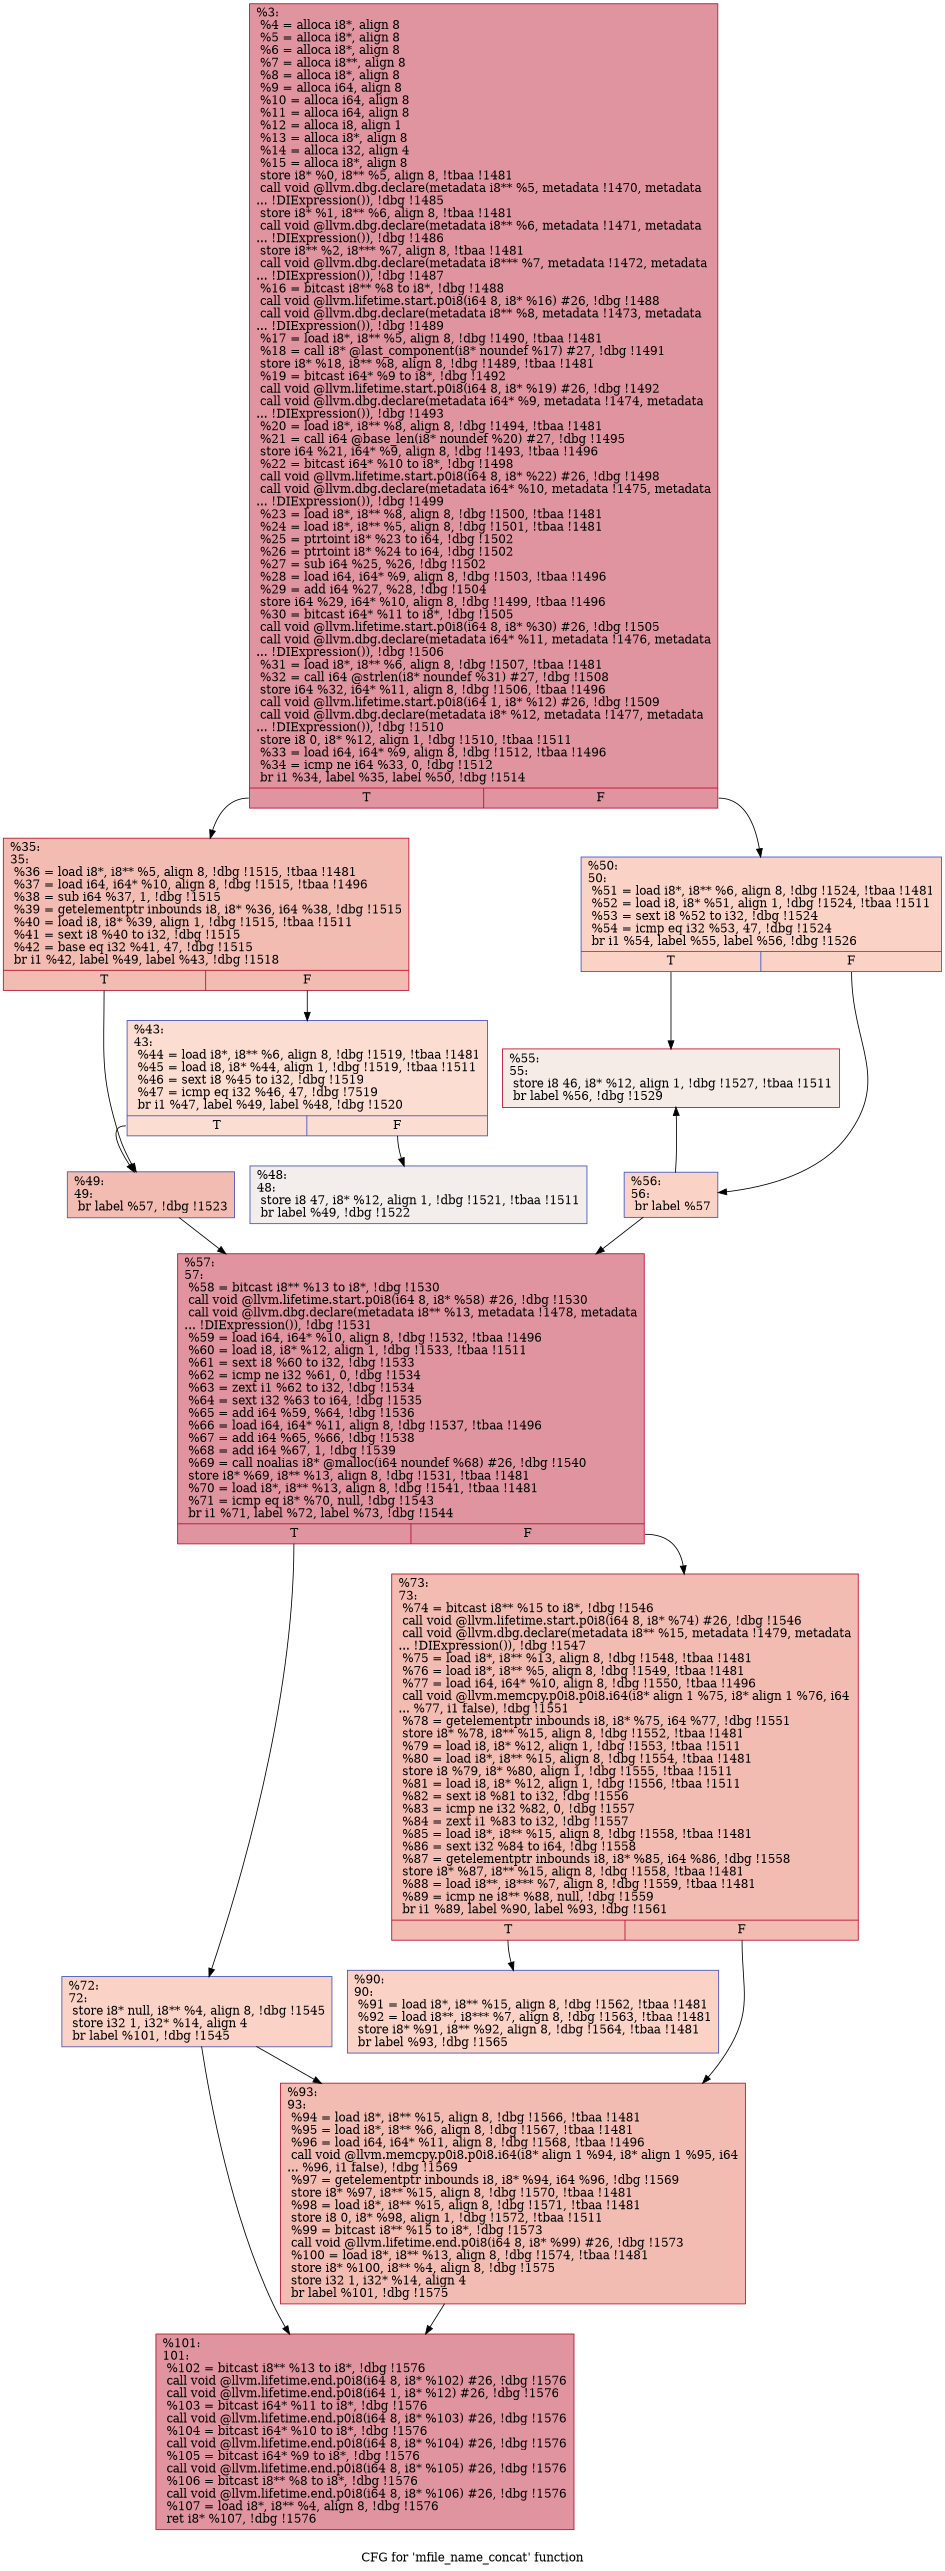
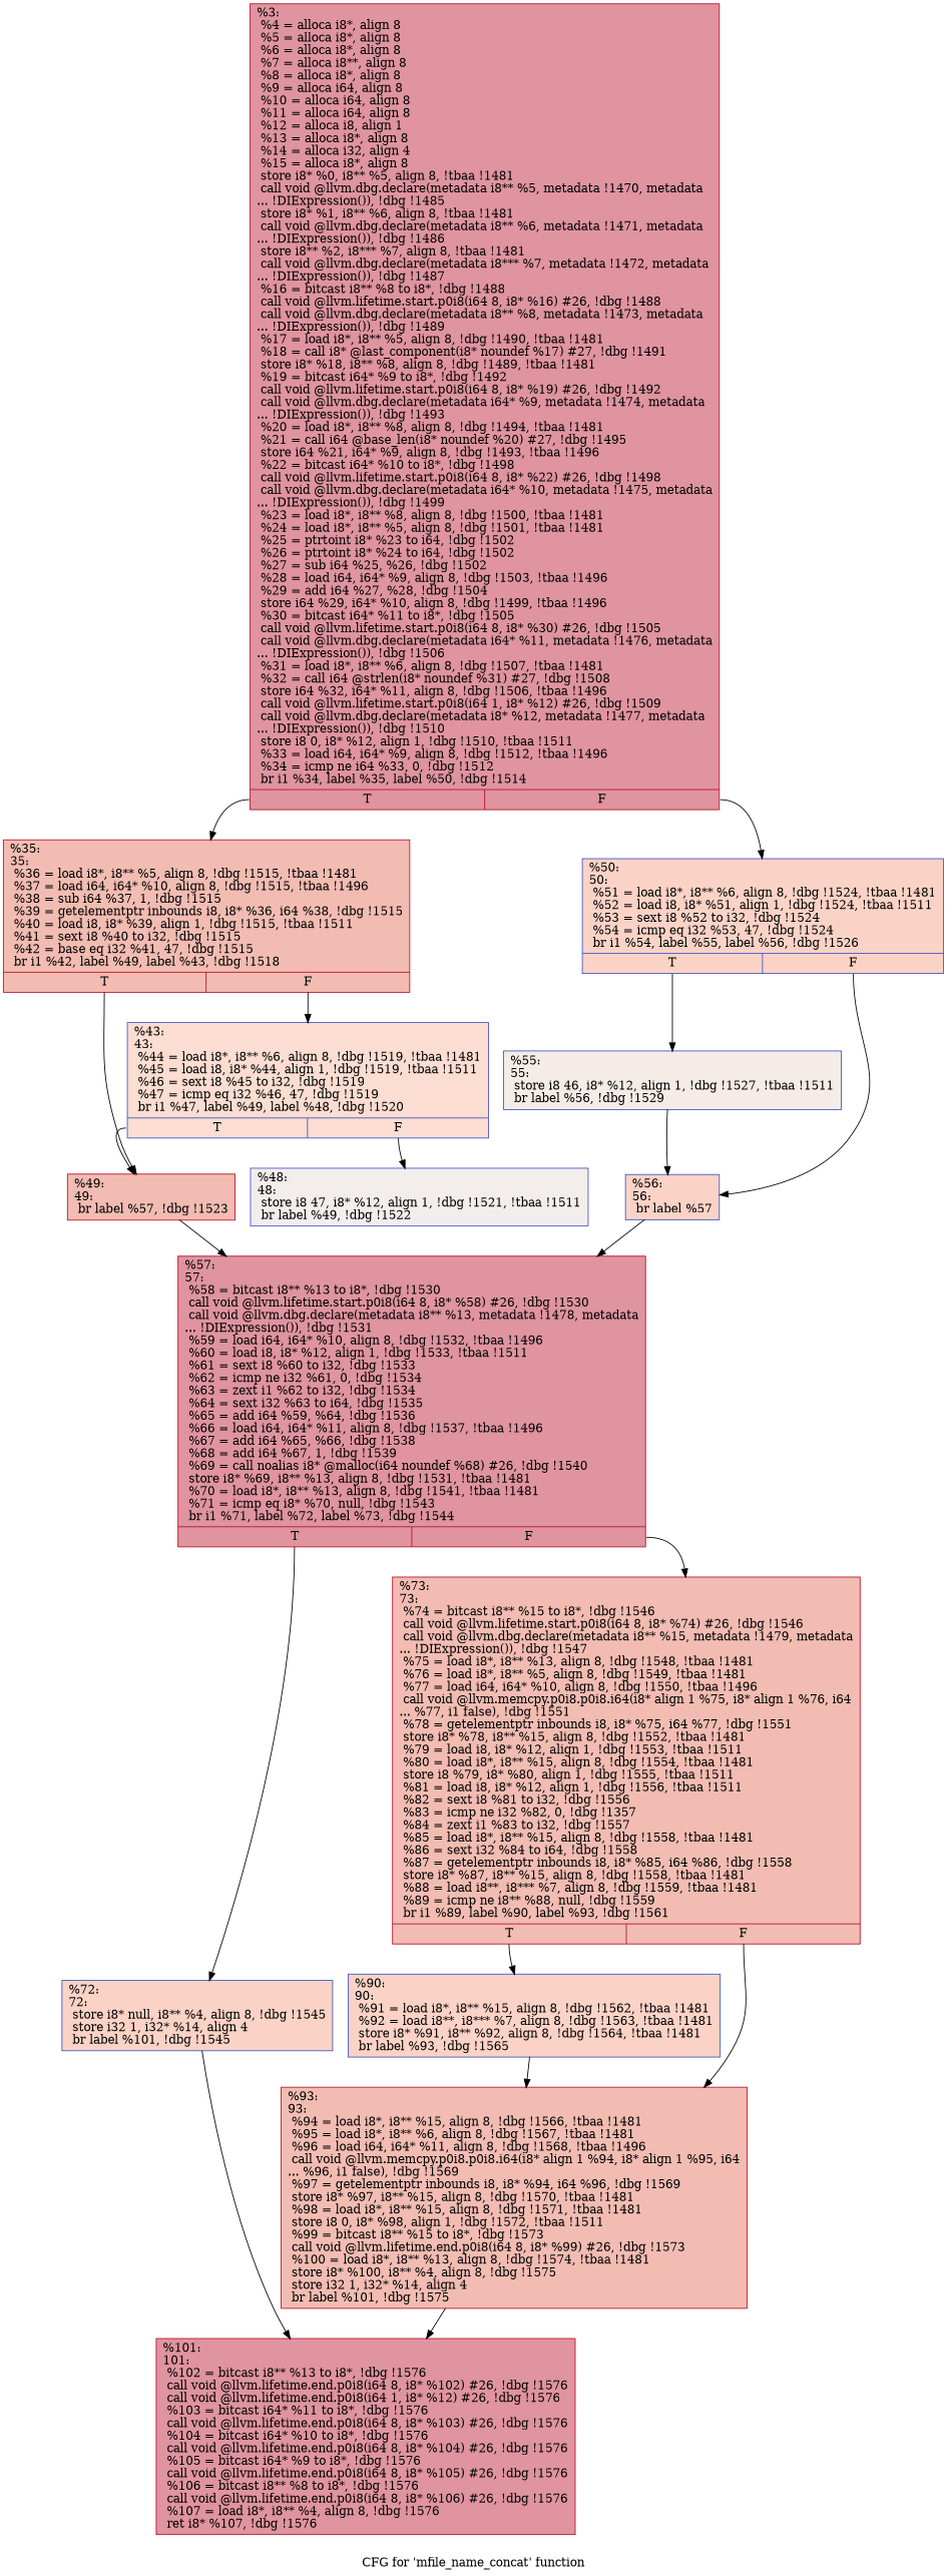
  digraph {
    label="CFG for 'mfile_name_concat' function"
    node [color="#b70d28ff" fillcolor="#e1675170" shape=record style=filled]
    n1 [fillcolor="#b70d2870" label="{%3:\l  %4 = alloca i8*, align 8\l  %5 = alloca i8*, align 8\l  %6 = alloca i8*, align 8\l  %7 = alloca i8**, align 8\l  %8 = alloca i8*, align 8\l  %9 = alloca i64, align 8\l  %10 = alloca i64, align 8\l  %11 = alloca i64, align 8\l  %12 = alloca i8, align 1\l  %13 = alloca i8*, align 8\l  %14 = alloca i32, align 4\l  %15 = alloca i8*, align 8\l  store i8* %0, i8** %5, align 8, !tbaa !1481\l  call void @llvm.dbg.declare(metadata i8** %5, metadata !1470, metadata\l... !DIExpression()), !dbg !1485\l  store i8* %1, i8** %6, align 8, !tbaa !1481\l  call void @llvm.dbg.declare(metadata i8** %6, metadata !1471, metadata\l... !DIExpression()), !dbg !1486\l  store i8** %2, i8*** %7, align 8, !tbaa !1481\l  call void @llvm.dbg.declare(metadata i8*** %7, metadata !1472, metadata\l... !DIExpression()), !dbg !1487\l  %16 = bitcast i8** %8 to i8*, !dbg !1488\l  call void @llvm.lifetime.start.p0i8(i64 8, i8* %16) #26, !dbg !1488\l  call void @llvm.dbg.declare(metadata i8** %8, metadata !1473, metadata\l... !DIExpression()), !dbg !1489\l  %17 = load i8*, i8** %5, align 8, !dbg !1490, !tbaa !1481\l  %18 = call i8* @last_component(i8* noundef %17) #27, !dbg !1491\l  store i8* %18, i8** %8, align 8, !dbg !1489, !tbaa !1481\l  %19 = bitcast i64* %9 to i8*, !dbg !1492\l  call void @llvm.lifetime.start.p0i8(i64 8, i8* %19) #26, !dbg !1492\l  call void @llvm.dbg.declare(metadata i64* %9, metadata !1474, metadata\l... !DIExpression()), !dbg !1493\l  %20 = load i8*, i8** %8, align 8, !dbg !1494, !tbaa !1481\l  %21 = call i64 @base_len(i8* noundef %20) #27, !dbg !1495\l  store i64 %21, i64* %9, align 8, !dbg !1493, !tbaa !1496\l  %22 = bitcast i64* %10 to i8*, !dbg !1498\l  call void @llvm.lifetime.start.p0i8(i64 8, i8* %22) #26, !dbg !1498\l  call void @llvm.dbg.declare(metadata i64* %10, metadata !1475, metadata\l... !DIExpression()), !dbg !1499\l  %23 = load i8*, i8** %8, align 8, !dbg !1500, !tbaa !1481\l  %24 = load i8*, i8** %5, align 8, !dbg !1501, !tbaa !1481\l  %25 = ptrtoint i8* %23 to i64, !dbg !1502\l  %26 = ptrtoint i8* %24 to i64, !dbg !1502\l  %27 = sub i64 %25, %26, !dbg !1502\l  %28 = load i64, i64* %9, align 8, !dbg !1503, !tbaa !1496\l  %29 = add i64 %27, %28, !dbg !1504\l  store i64 %29, i64* %10, align 8, !dbg !1499, !tbaa !1496\l  %30 = bitcast i64* %11 to i8*, !dbg !1505\l  call void @llvm.lifetime.start.p0i8(i64 8, i8* %30) #26, !dbg !1505\l  call void @llvm.dbg.declare(metadata i64* %11, metadata !1476, metadata\l... !DIExpression()), !dbg !1506\l  %31 = load i8*, i8** %6, align 8, !dbg !1507, !tbaa !1481\l  %32 = call i64 @strlen(i8* noundef %31) #27, !dbg !1508\l  store i64 %32, i64* %11, align 8, !dbg !1506, !tbaa !1496\l  call void @llvm.lifetime.start.p0i8(i64 1, i8* %12) #26, !dbg !1509\l  call void @llvm.dbg.declare(metadata i8* %12, metadata !1477, metadata\l... !DIExpression()), !dbg !1510\l  store i8 0, i8* %12, align 1, !dbg !1510, !tbaa !1511\l  %33 = load i64, i64* %9, align 8, !dbg !1512, !tbaa !1496\l  %34 = icmp ne i64 %33, 0, !dbg !1512\l  br i1 %34, label %35, label %50, !dbg !1514\l|{<s0>T|<s1>F}}"]
    n2 [label="{%35:\l35:                                               \l  %36 = load i8*, i8** %5, align 8, !dbg !1515, !tbaa !1481\l  %37 = load i64, i64* %10, align 8, !dbg !1515, !tbaa !1496\l  %38 = sub i64 %37, 1, !dbg !1515\l  %39 = getelementptr inbounds i8, i8* %36, i64 %38, !dbg !1515\l  %40 = load i8, i8* %39, align 1, !dbg !1515, !tbaa !1511\l  %41 = sext i8 %40 to i32, !dbg !1515\l  %42 = base eq i32 %41, 47, !dbg !1515\l  br i1 %42, label %49, label %43, !dbg !1518\l|{<s0>T|<s1>F}}"]
    n3 [color="#3d50c3ff" fillcolor="#f59c7d70" label="{%50:\l50:                                               \l  %51 = load i8*, i8** %6, align 8, !dbg !1524, !tbaa !1481\l  %52 = load i8, i8* %51, align 1, !dbg !1524, !tbaa !1511\l  %53 = sext i8 %52 to i32, !dbg !1524\l  %54 = icmp eq i32 %53, 47, !dbg !1524\l  br i1 %54, label %55, label %56, !dbg !1526\l|{<s0>T|<s1>F}}"]
-   n4 [color="#3d50c3ff" label="{%49:\l49:                                               \l  br label %57, !dbg !1523\l}"]
-   n5 [color="#3d50c3ff" fillcolor="#f7b39670" label="{%43:\l43:                                               \l  %44 = load i8*, i8** %6, align 8, !dbg !1519, !tbaa !1481\l  %45 = load i8, i8* %44, align 1, !dbg !1519, !tbaa !1511\l  %46 = sext i8 %45 to i32, !dbg !1519\l  %47 = icmp eq i32 %46, 47, !dbg !7519\l  br i1 %47, label %49, label %48, !dbg !1520\l|{<s0>T|<s1>F}}"]
-   n6 [fillcolor="#ead5c970" label="{%55:\l55:                                               \l  store i8 46, i8* %12, align 1, !dbg !1527, !tbaa !1511\l  br label %56, !dbg !1529\l}"]
+   n4 [label="{%49:\l49:                                               \l  br label %57, !dbg !1523\l}"]
+   n5 [color="#3d50c3ff" fillcolor="#f7b39670" label="{%43:\l43:                                               \l  %44 = load i8*, i8** %6, align 8, !dbg !1519, !tbaa !1481\l  %45 = load i8, i8* %44, align 1, !dbg !1519, !tbaa !1511\l  %46 = sext i8 %45 to i32, !dbg !1519\l  %47 = icmp eq i32 %46, 47, !dbg !1519\l  br i1 %47, label %49, label %48, !dbg !1520\l|{<s0>T|<s1>F}}"]
+   n6 [color="#3d50c3ff" fillcolor="#ead5c970" label="{%55:\l55:                                               \l  store i8 46, i8* %12, align 1, !dbg !1527, !tbaa !1511\l  br label %56, !dbg !1529\l}"]
    n7 [color="#3d50c3ff" fillcolor="#f59c7d70" label="{%56:\l56:                                               \l  br label %57\l}"]
    n8 [fillcolor="#b70d2870" label="{%57:\l57:                                               \l  %58 = bitcast i8** %13 to i8*, !dbg !1530\l  call void @llvm.lifetime.start.p0i8(i64 8, i8* %58) #26, !dbg !1530\l  call void @llvm.dbg.declare(metadata i8** %13, metadata !1478, metadata\l... !DIExpression()), !dbg !1531\l  %59 = load i64, i64* %10, align 8, !dbg !1532, !tbaa !1496\l  %60 = load i8, i8* %12, align 1, !dbg !1533, !tbaa !1511\l  %61 = sext i8 %60 to i32, !dbg !1533\l  %62 = icmp ne i32 %61, 0, !dbg !1534\l  %63 = zext i1 %62 to i32, !dbg !1534\l  %64 = sext i32 %63 to i64, !dbg !1535\l  %65 = add i64 %59, %64, !dbg !1536\l  %66 = load i64, i64* %11, align 8, !dbg !1537, !tbaa !1496\l  %67 = add i64 %65, %66, !dbg !1538\l  %68 = add i64 %67, 1, !dbg !1539\l  %69 = call noalias i8* @malloc(i64 noundef %68) #26, !dbg !1540\l  store i8* %69, i8** %13, align 8, !dbg !1531, !tbaa !1481\l  %70 = load i8*, i8** %13, align 8, !dbg !1541, !tbaa !1481\l  %71 = icmp eq i8* %70, null, !dbg !1543\l  br i1 %71, label %72, label %73, !dbg !1544\l|{<s0>T|<s1>F}}"]
    n9 [color="#3d50c3ff" fillcolor="#e3d9d370" label="{%48:\l48:                                               \l  store i8 47, i8* %12, align 1, !dbg !1521, !tbaa !1511\l  br label %49, !dbg !1522\l}"]
    n10 [color="#3d50c3ff" fillcolor="#f59c7d70" label="{%72:\l72:                                               \l  store i8* null, i8** %4, align 8, !dbg !1545\l  store i32 1, i32* %14, align 4\l  br label %101, !dbg !1545\l}"]
-   n11 [label="{%73:\l73:                                               \l  %74 = bitcast i8** %15 to i8*, !dbg !1546\l  call void @llvm.lifetime.start.p0i8(i64 8, i8* %74) #26, !dbg !1546\l  call void @llvm.dbg.declare(metadata i8** %15, metadata !1479, metadata\l... !DIExpression()), !dbg !1547\l  %75 = load i8*, i8** %13, align 8, !dbg !1548, !tbaa !1481\l  %76 = load i8*, i8** %5, align 8, !dbg !1549, !tbaa !1481\l  %77 = load i64, i64* %10, align 8, !dbg !1550, !tbaa !1496\l  call void @llvm.memcpy.p0i8.p0i8.i64(i8* align 1 %75, i8* align 1 %76, i64\l... %77, i1 false), !dbg !1551\l  %78 = getelementptr inbounds i8, i8* %75, i64 %77, !dbg !1551\l  store i8* %78, i8** %15, align 8, !dbg !1552, !tbaa !1481\l  %79 = load i8, i8* %12, align 1, !dbg !1553, !tbaa !1511\l  %80 = load i8*, i8** %15, align 8, !dbg !1554, !tbaa !1481\l  store i8 %79, i8* %80, align 1, !dbg !1555, !tbaa !1511\l  %81 = load i8, i8* %12, align 1, !dbg !1556, !tbaa !1511\l  %82 = sext i8 %81 to i32, !dbg !1556\l  %83 = icmp ne i32 %82, 0, !dbg !1557\l  %84 = zext i1 %83 to i32, !dbg !1557\l  %85 = load i8*, i8** %15, align 8, !dbg !1558, !tbaa !1481\l  %86 = sext i32 %84 to i64, !dbg !1558\l  %87 = getelementptr inbounds i8, i8* %85, i64 %86, !dbg !1558\l  store i8* %87, i8** %15, align 8, !dbg !1558, !tbaa !1481\l  %88 = load i8**, i8*** %7, align 8, !dbg !1559, !tbaa !1481\l  %89 = icmp ne i8** %88, null, !dbg !1559\l  br i1 %89, label %90, label %93, !dbg !1561\l|{<s0>T|<s1>F}}"]
+   n11 [label="{%73:\l73:                                               \l  %74 = bitcast i8** %15 to i8*, !dbg !1546\l  call void @llvm.lifetime.start.p0i8(i64 8, i8* %74) #26, !dbg !1546\l  call void @llvm.dbg.declare(metadata i8** %15, metadata !1479, metadata\l... !DIExpression()), !dbg !1547\l  %75 = load i8*, i8** %13, align 8, !dbg !1548, !tbaa !1481\l  %76 = load i8*, i8** %5, align 8, !dbg !1549, !tbaa !1481\l  %77 = load i64, i64* %10, align 8, !dbg !1550, !tbaa !1496\l  call void @llvm.memcpy.p0i8.p0i8.i64(i8* align 1 %75, i8* align 1 %76, i64\l... %77, i1 false), !dbg !1551\l  %78 = getelementptr inbounds i8, i8* %75, i64 %77, !dbg !1551\l  store i8* %78, i8** %15, align 8, !dbg !1552, !tbaa !1481\l  %79 = load i8, i8* %12, align 1, !dbg !1553, !tbaa !1511\l  %80 = load i8*, i8** %15, align 8, !dbg !1554, !tbaa !1481\l  store i8 %79, i8* %80, align 1, !dbg !1555, !tbaa !1511\l  %81 = load i8, i8* %12, align 1, !dbg !1556, !tbaa !1511\l  %82 = sext i8 %81 to i32, !dbg !1556\l  %83 = icmp ne i32 %82, 0, !dbg !1357\l  %84 = zext i1 %83 to i32, !dbg !1557\l  %85 = load i8*, i8** %15, align 8, !dbg !1558, !tbaa !1481\l  %86 = sext i32 %84 to i64, !dbg !1558\l  %87 = getelementptr inbounds i8, i8* %85, i64 %86, !dbg !1558\l  store i8* %87, i8** %15, align 8, !dbg !1558, !tbaa !1481\l  %88 = load i8**, i8*** %7, align 8, !dbg !1559, !tbaa !1481\l  %89 = icmp ne i8** %88, null, !dbg !1559\l  br i1 %89, label %90, label %93, !dbg !1561\l|{<s0>T|<s1>F}}"]
    n12 [fillcolor="#b70d2870" label="{%101:\l101:                                              \l  %102 = bitcast i8** %13 to i8*, !dbg !1576\l  call void @llvm.lifetime.end.p0i8(i64 8, i8* %102) #26, !dbg !1576\l  call void @llvm.lifetime.end.p0i8(i64 1, i8* %12) #26, !dbg !1576\l  %103 = bitcast i64* %11 to i8*, !dbg !1576\l  call void @llvm.lifetime.end.p0i8(i64 8, i8* %103) #26, !dbg !1576\l  %104 = bitcast i64* %10 to i8*, !dbg !1576\l  call void @llvm.lifetime.end.p0i8(i64 8, i8* %104) #26, !dbg !1576\l  %105 = bitcast i64* %9 to i8*, !dbg !1576\l  call void @llvm.lifetime.end.p0i8(i64 8, i8* %105) #26, !dbg !1576\l  %106 = bitcast i8** %8 to i8*, !dbg !1576\l  call void @llvm.lifetime.end.p0i8(i64 8, i8* %106) #26, !dbg !1576\l  %107 = load i8*, i8** %4, align 8, !dbg !1576\l  ret i8* %107, !dbg !1576\l}"]
    n13 [color="#3d50c3ff" fillcolor="#f59c7d70" label="{%90:\l90:                                               \l  %91 = load i8*, i8** %15, align 8, !dbg !1562, !tbaa !1481\l  %92 = load i8**, i8*** %7, align 8, !dbg !1563, !tbaa !1481\l  store i8* %91, i8** %92, align 8, !dbg !1564, !tbaa !1481\l  br label %93, !dbg !1565\l}"]
    n14 [label="{%93:\l93:                                               \l  %94 = load i8*, i8** %15, align 8, !dbg !1566, !tbaa !1481\l  %95 = load i8*, i8** %6, align 8, !dbg !1567, !tbaa !1481\l  %96 = load i64, i64* %11, align 8, !dbg !1568, !tbaa !1496\l  call void @llvm.memcpy.p0i8.p0i8.i64(i8* align 1 %94, i8* align 1 %95, i64\l... %96, i1 false), !dbg !1569\l  %97 = getelementptr inbounds i8, i8* %94, i64 %96, !dbg !1569\l  store i8* %97, i8** %15, align 8, !dbg !1570, !tbaa !1481\l  %98 = load i8*, i8** %15, align 8, !dbg !1571, !tbaa !1481\l  store i8 0, i8* %98, align 1, !dbg !1572, !tbaa !1511\l  %99 = bitcast i8** %15 to i8*, !dbg !1573\l  call void @llvm.lifetime.end.p0i8(i64 8, i8* %99) #26, !dbg !1573\l  %100 = load i8*, i8** %13, align 8, !dbg !1574, !tbaa !1481\l  store i8* %100, i8** %4, align 8, !dbg !1575\l  store i32 1, i32* %14, align 4\l  br label %101, !dbg !1575\l}"]
    n1 -> n2 [tailport=s0]
    n1 -> n3 [tailport=s1]
    n2 -> n4 [tailport=s0]
    n2 -> n5 [tailport=s1]
    n3 -> n6 [tailport=s0]
    n3 -> n7 [tailport=s1]
    n4 -> n8
    n5 -> n4 [tailport=s0]
    n5 -> n9 [tailport=s1]
-   n7 -> n6
+   n6 -> n7
    n7 -> n8
    n8 -> n10 [tailport=s0]
    n8 -> n11 [tailport=s1]
    n10 -> n12
    n11 -> n13 [tailport=s0]
    n11 -> n14 [tailport=s1]
-   n10 -> n14
+   n13 -> n14
    n14 -> n12
  }
